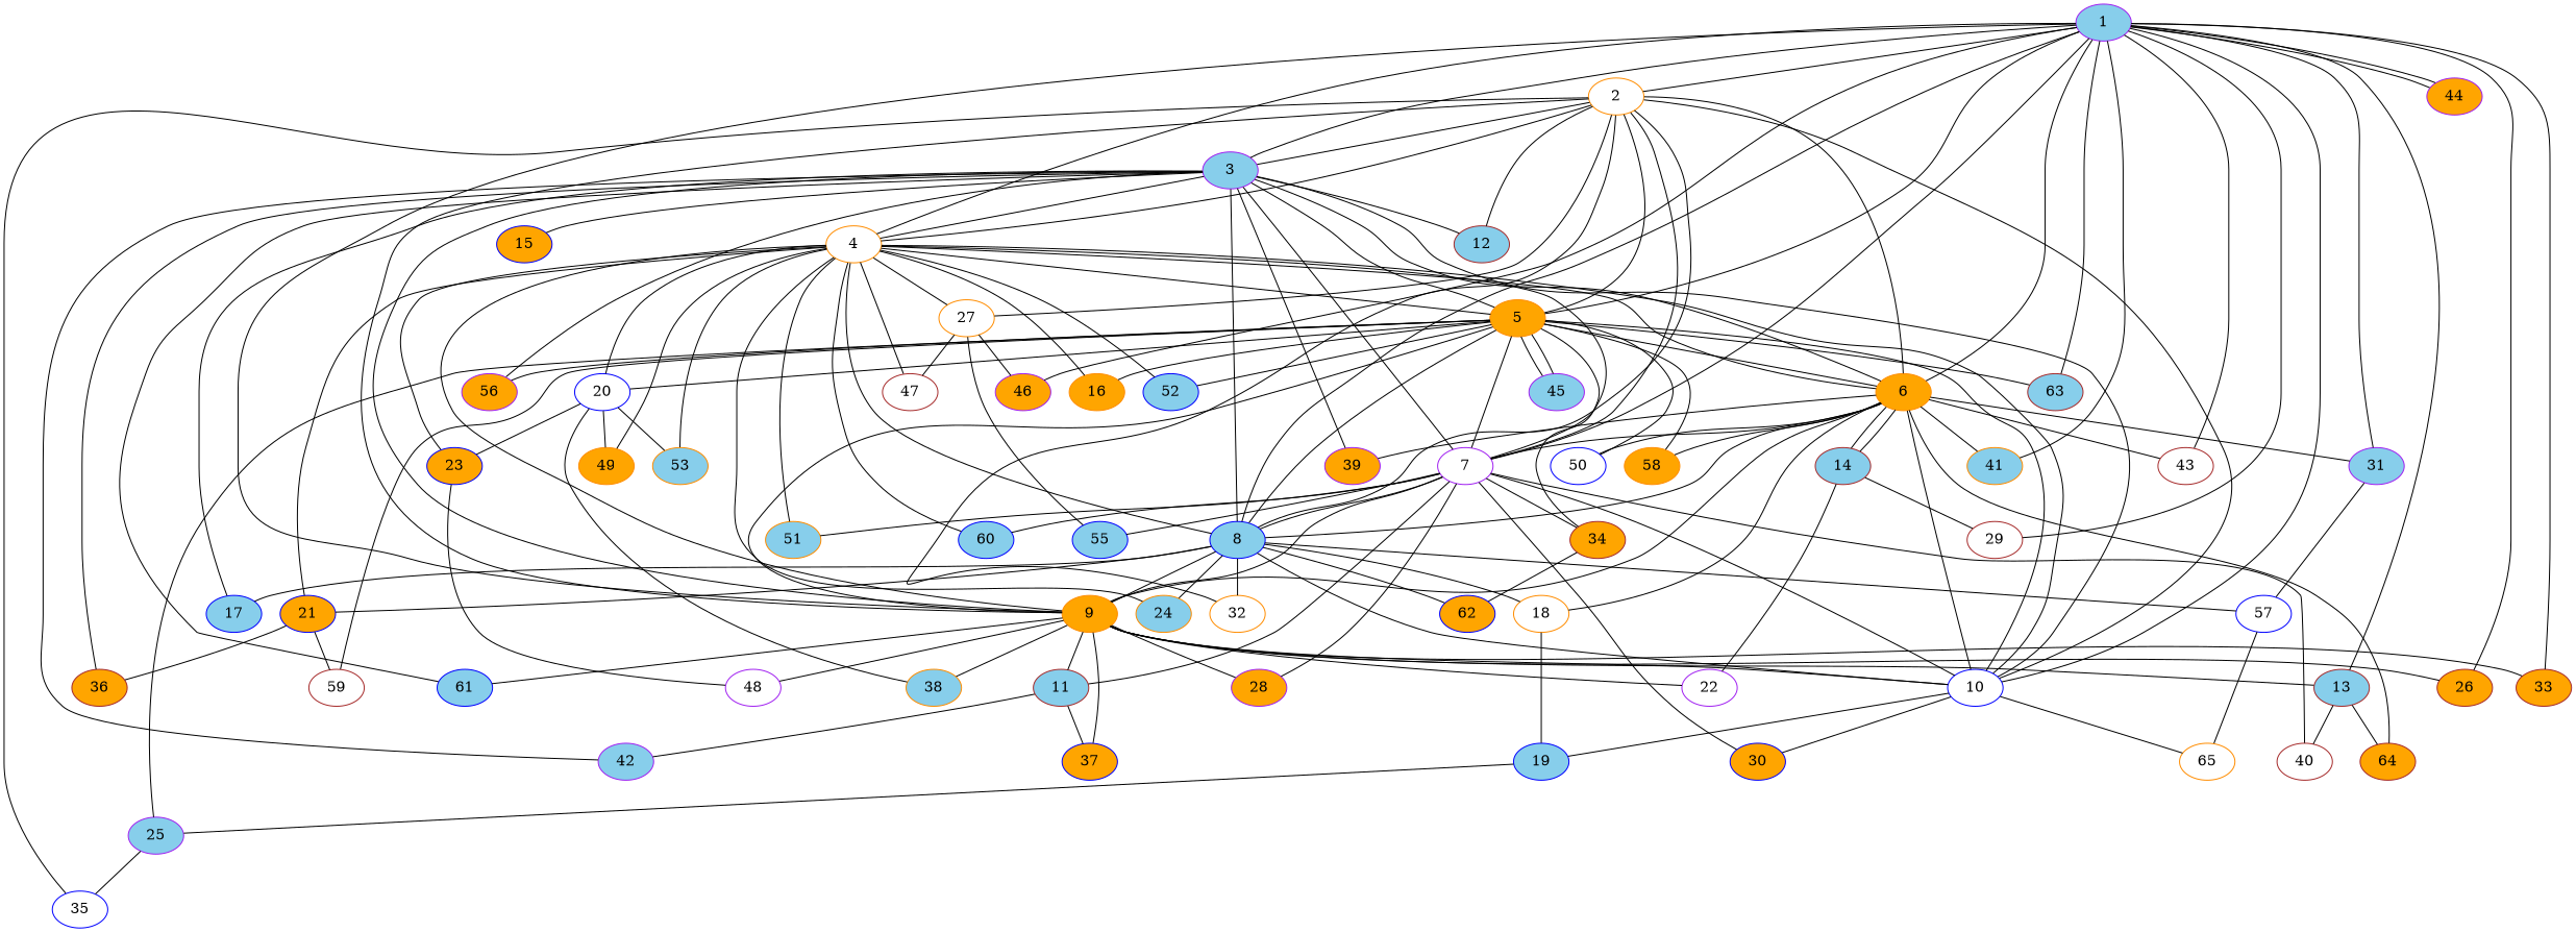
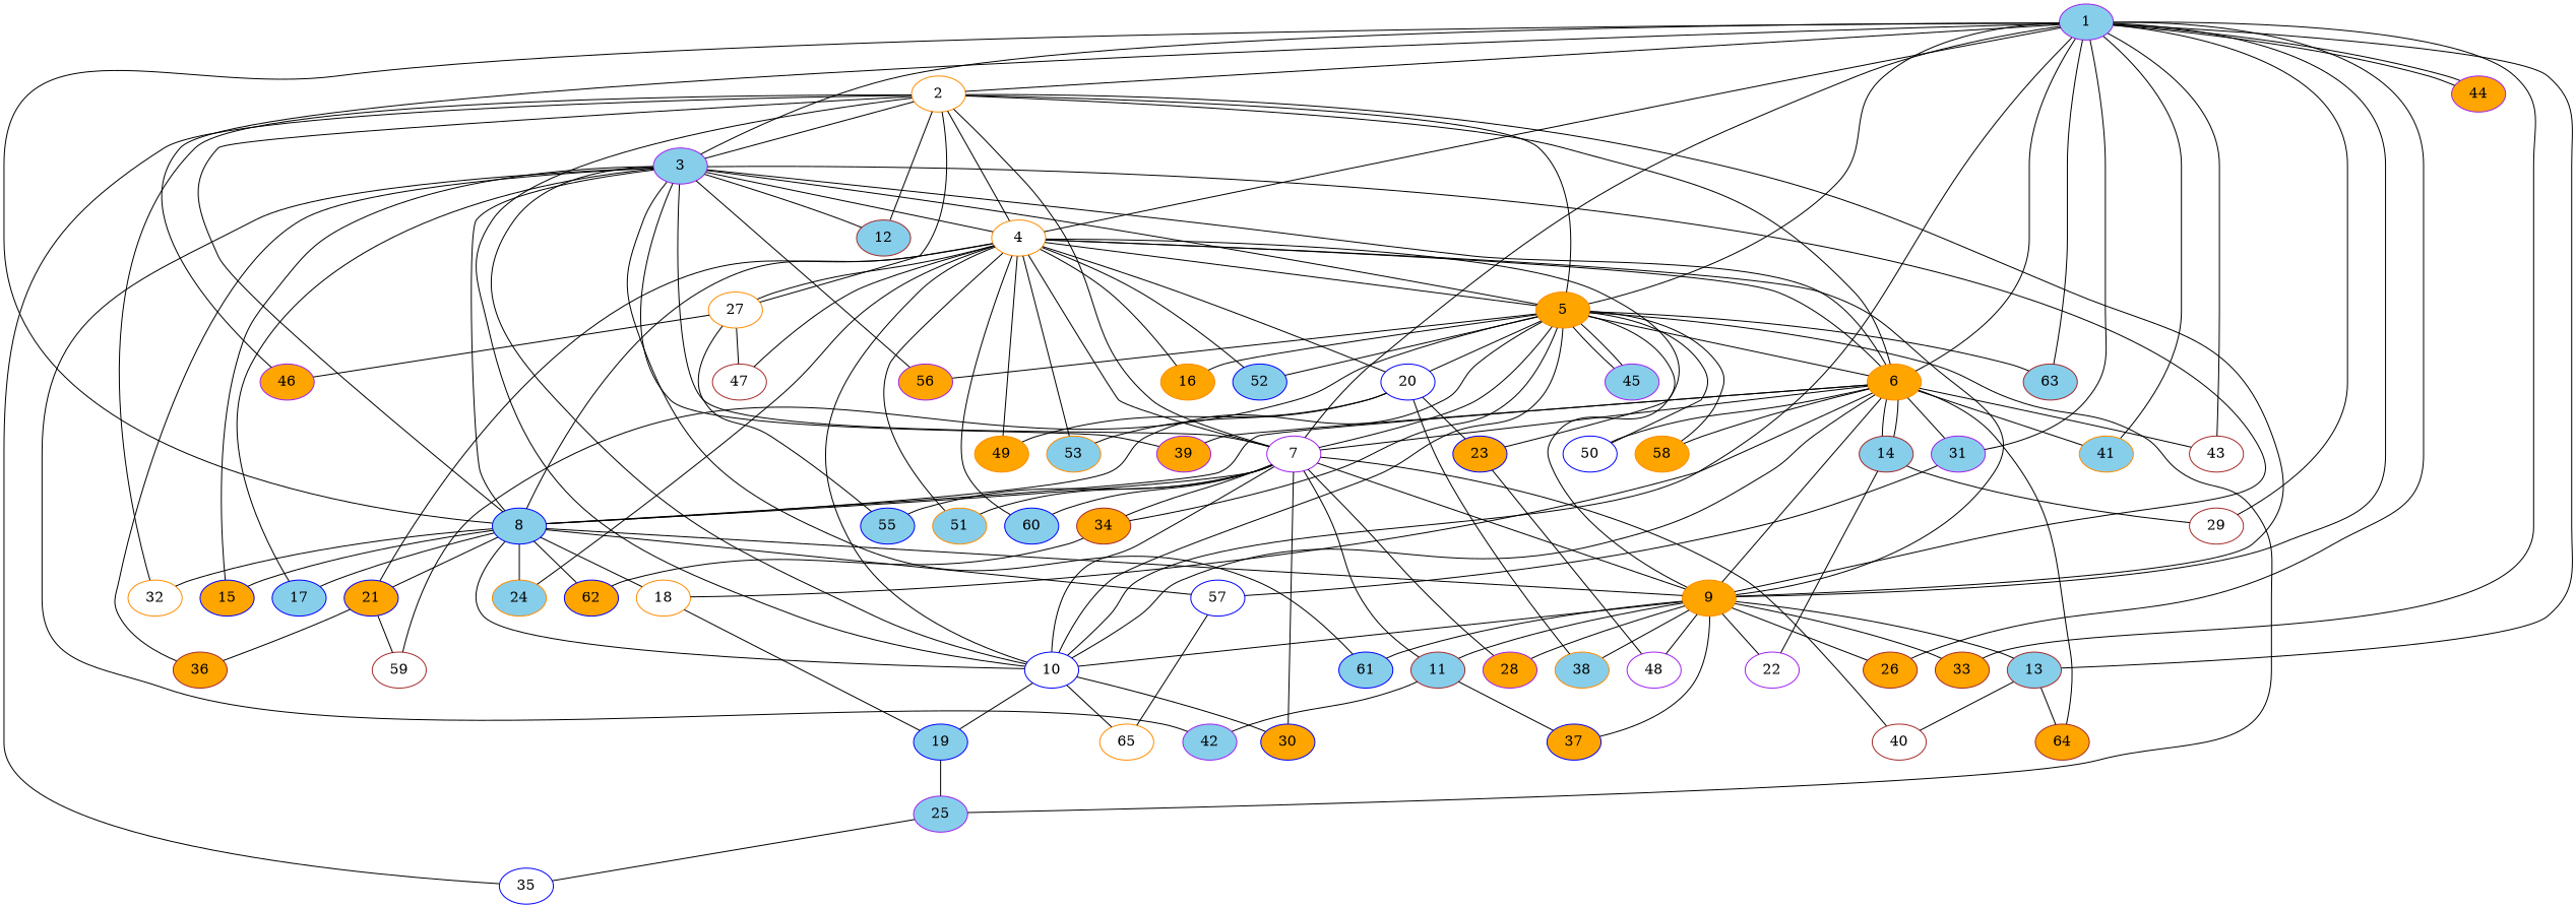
  graph {
    node [color=blue fillcolor=skyblue style=filled]
    1 [color=purple]
    2 [color=darkorange fillcolor=white]
    3 [color=purple]
    4 [color=darkorange fillcolor=white]
    5 [color=darkorange fillcolor=orange]
    6 [color=darkorange fillcolor=orange]
    7 [color=purple fillcolor=white]
    8
    9 [color=darkorange fillcolor=orange]
    10 [fillcolor=white]
    13 [color=brown]
    26 [color=brown fillcolor=orange]
    29 [color=brown fillcolor=white]
    31 [color=purple]
    33 [color=brown fillcolor=orange]
    41 [color=darkorange]
    43 [color=brown fillcolor=white]
    44 [color=purple fillcolor=orange]
    46 [color=purple fillcolor=orange]
    63 [color=brown]
    12 [color=brown]
    27 [color=darkorange fillcolor=white]
    32 [color=darkorange fillcolor=white]
    35 [fillcolor=white]
    15 [fillcolor=orange]
    17
    36 [color=brown fillcolor=orange]
    39 [color=purple fillcolor=orange]
    42 [color=purple]
    56 [color=purple fillcolor=orange]
    61
    16 [color=darkorange fillcolor=orange]
    20 [fillcolor=white]
    21 [fillcolor=orange]
    23 [fillcolor=orange]
    24 [color=darkorange]
    47 [color=brown fillcolor=white]
    49 [color=darkorange fillcolor=orange]
    51 [color=darkorange]
    52
    53 [color=darkorange]
    60
    25 [color=purple]
    34 [color=brown fillcolor=orange]
    45 [color=purple]
    50 [fillcolor=white]
    58 [color=darkorange fillcolor=orange]
    59 [color=brown fillcolor=white]
    14 [color=brown]
    18 [color=darkorange fillcolor=white]
    64 [color=brown fillcolor=orange]
    11 [color=brown]
    28 [color=purple fillcolor=orange]
    30 [fillcolor=orange]
    40 [color=brown fillcolor=white]
    55
    57 [fillcolor=white]
    62 [fillcolor=orange]
    22 [color=purple fillcolor=white]
    37 [fillcolor=orange]
    38 [color=darkorange]
    48 [color=purple fillcolor=white]
    19
    65 [color=darkorange fillcolor=white]
    1 -- 2
    1 -- 3
    1 -- 4
    1 -- 5
    1 -- 6
    1 -- 7
    1 -- 8
    1 -- 9
    1 -- 10
    1 -- 13
    1 -- 26
    1 -- 29
    1 -- 31
    1 -- 33
    1 -- 41
    1 -- 43
    1 -- 44
    1 -- 44
    1 -- 46
    1 -- 63
    2 -- 3
    2 -- 4
    2 -- 5
    2 -- 6
    2 -- 7
    2 -- 8
    2 -- 9
    2 -- 10
    2 -- 12
    2 -- 27
    2 -- 32
    2 -- 35
    3 -- 4
    3 -- 5
    3 -- 6
    3 -- 7
    3 -- 8
    3 -- 9
    3 -- 10
    3 -- 12
    3 -- 15
    3 -- 17
    3 -- 36
    3 -- 39
    3 -- 42
    3 -- 56
    3 -- 61
    4 -- 5
    4 -- 6
    4 -- 7
    4 -- 8
    4 -- 9
    4 -- 10
    4 -- 27
    4 -- 16
    4 -- 20
    4 -- 21
    4 -- 23
    4 -- 24
    4 -- 47
    4 -- 49
    4 -- 51
    4 -- 52
    4 -- 53
    4 -- 60
    5 -- 6
    5 -- 7
    5 -- 8
    5 -- 9
    5 -- 10
    5 -- 63
    5 -- 56
    5 -- 16
    5 -- 20
    5 -- 52
    5 -- 25
    5 -- 34
    5 -- 45
    5 -- 45
    5 -- 50
    5 -- 58
    5 -- 59
    6 -- 7
    6 -- 8
    6 -- 9
    6 -- 10
    6 -- 31
    6 -- 41
    6 -- 43
    6 -- 39
    6 -- 50
    6 -- 58
    6 -- 14
    6 -- 14
    6 -- 18
    6 -- 64
    7 -- 8
    7 -- 9
    7 -- 10
    7 -- 51
    7 -- 60
    7 -- 34
    7 -- 11
    7 -- 28
    7 -- 30
    7 -- 40
    7 -- 55
    8 -- 9
    8 -- 10
    8 -- 32
+   8 -- 15
    8 -- 17
    8 -- 21
    8 -- 24
    8 -- 18
    8 -- 57
    8 -- 62
    9 -- 10
    9 -- 13
    9 -- 26
    9 -- 33
    9 -- 61
    9 -- 11
    9 -- 28
    9 -- 22
    9 -- 37
    9 -- 38
    9 -- 48
    10 -- 30
    10 -- 19
    10 -- 65
    13 -- 64
    13 -- 40
    31 -- 57
    27 -- 46
    27 -- 47
    27 -- 55
    20 -- 23
    20 -- 49
    20 -- 53
    20 -- 38
    21 -- 36
    21 -- 59
    23 -- 48
    25 -- 35
    34 -- 62
    14 -- 29
    14 -- 22
    18 -- 19
    11 -- 42
    11 -- 37
    57 -- 65
    19 -- 25
  }
